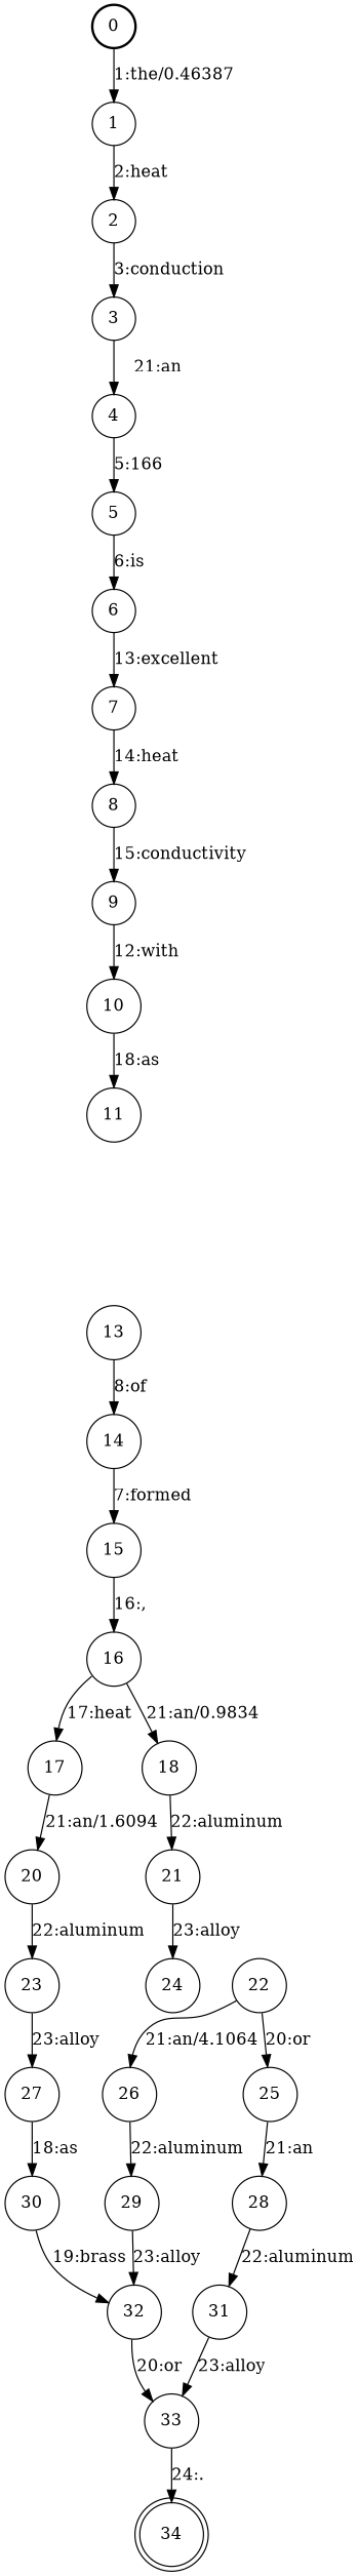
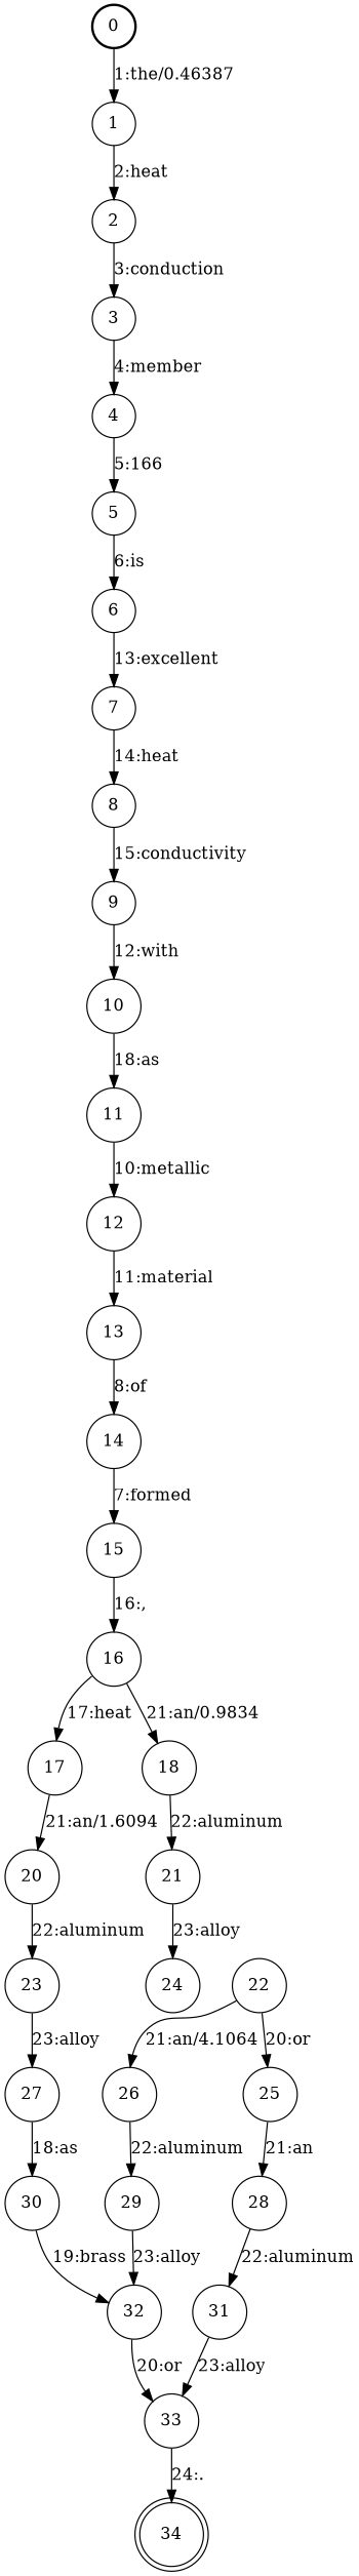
  digraph {
    nodesep=0.25
    rankdir=TB
    ranksep=0.4
    node [fontsize=14 shape=circle style=solid]
    edge [fontsize=14]
    n1 [label=0 style=bold]
    n2 [label=1]
    n3 [label=2]
    n4 [label=3]
    n5 [label=4]
    n6 [label=5]
    n7 [label=6]
    n8 [label=7]
    n9 [label=8]
    n10 [label=9]
    n11 [label=10]
    n12 [label=11]
+   n13 [label=12]
    n14 [label=13]
    n15 [label=14]
    n16 [label=15]
    n17 [label=16]
    n18 [label=17]
    n19 [label=18]
    n20 [label=20]
    n21 [label=21]
    n22 [label=23]
    n23 [label=24]
    n24 [label=22]
    n25 [label=25]
    n26 [label=26]
    n27 [label=27]
    n28 [label=28]
    n29 [label=29]
    n30 [label=30]
    n31 [label=31]
    n32 [label=32]
    n33 [label=33]
    n34 [label=34 shape=doublecircle]
    n1 -> n2 [label="1:the/0.46387"]
    n2 -> n3 [label="2:heat"]
    n3 -> n4 [label="3:conduction"]
-   n4 -> n5 [label="21:an"]
+   n4 -> n5 [label="4:member"]
    n5 -> n6 [label="5:166"]
    n6 -> n7 [label="6:is"]
    n7 -> n8 [label="13:excellent"]
    n8 -> n9 [label="14:heat"]
    n9 -> n10 [label="15:conductivity"]
    n10 -> n11 [label="12:with"]
    n11 -> n12 [label="18:as"]
+   n12 -> n13 [label="10:metallic"]
+   n13 -> n14 [label="11:material"]
    n14 -> n15 [label="8:of"]
    n15 -> n16 [label="7:formed"]
    n16 -> n17 [label="16:,"]
    n17 -> n18 [label="17:heat"]
    n17 -> n19 [label="21:an/0.9834"]
    n18 -> n20 [label="21:an/1.6094"]
    n19 -> n21 [label="22:aluminum"]
    n20 -> n22 [label="22:aluminum"]
    n21 -> n23 [label="23:alloy"]
    n22 -> n27 [label="23:alloy"]
    n24 -> n25 [label="20:or"]
    n24 -> n26 [label="21:an/4.1064"]
    n25 -> n28 [label="21:an"]
    n26 -> n29 [label="22:aluminum"]
    n27 -> n30 [label="18:as"]
    n28 -> n31 [label="22:aluminum"]
    n29 -> n32 [label="23:alloy"]
    n30 -> n32 [label="19:brass"]
    n31 -> n33 [label="23:alloy"]
    n32 -> n33 [label="20:or"]
    n33 -> n34 [label="24:."]
  }
